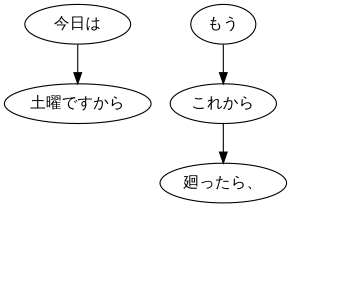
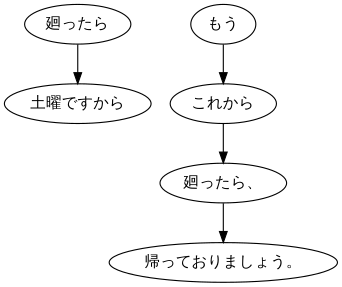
  digraph {
    fontname="Open Sans"
    node [fontname="Open Sans"]
    edge [fontname="Open Sans"]
-   n1 [label="今日は"]
+   n1 [label="廻ったら"]
    n2 [label="土曜ですから"]
    n3 [label="廻ったら、"]
+   n4 [label="帰っておりましょう。"]
    n5 [label="これから"]
    n6 [label="もう"]
    n1 -> n2
+   n3 -> n4
    n5 -> n3
    n6 -> n5
  }
